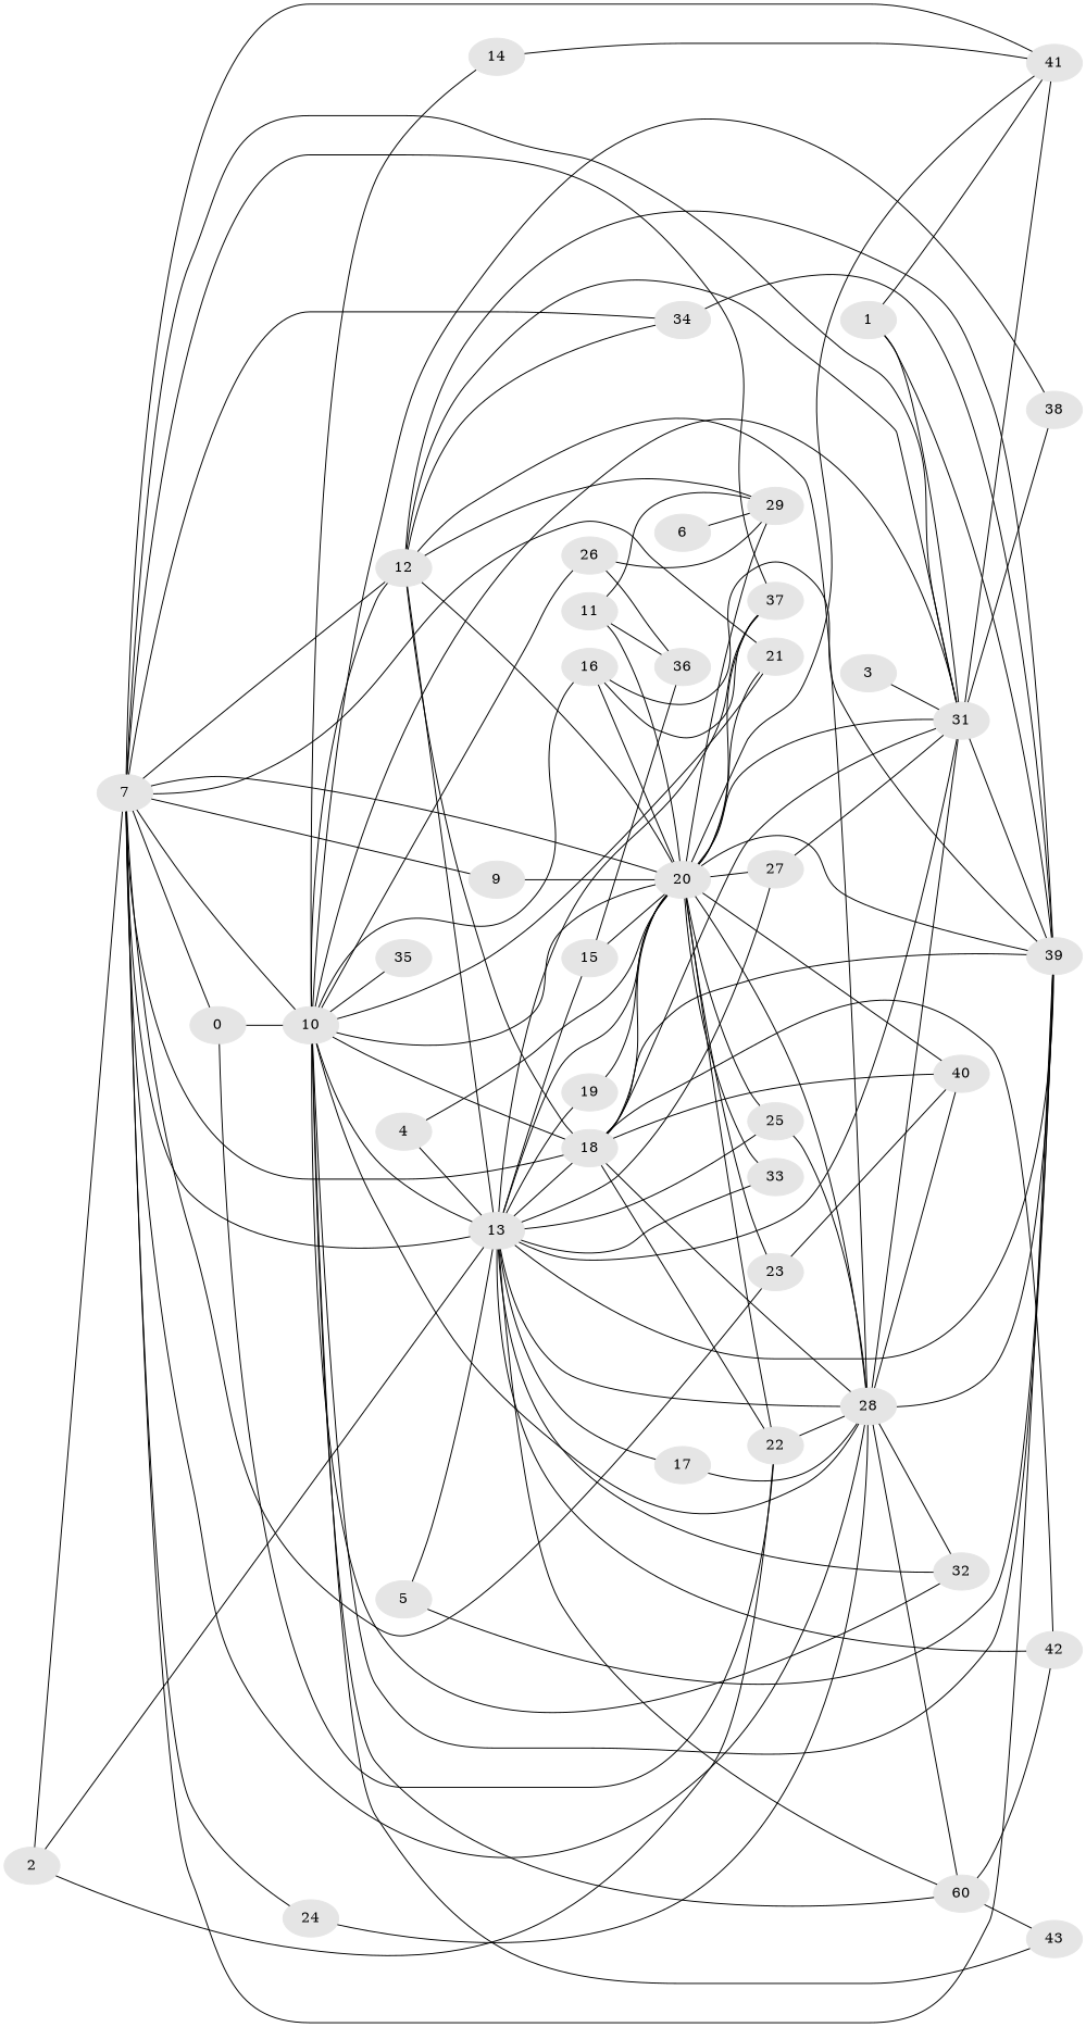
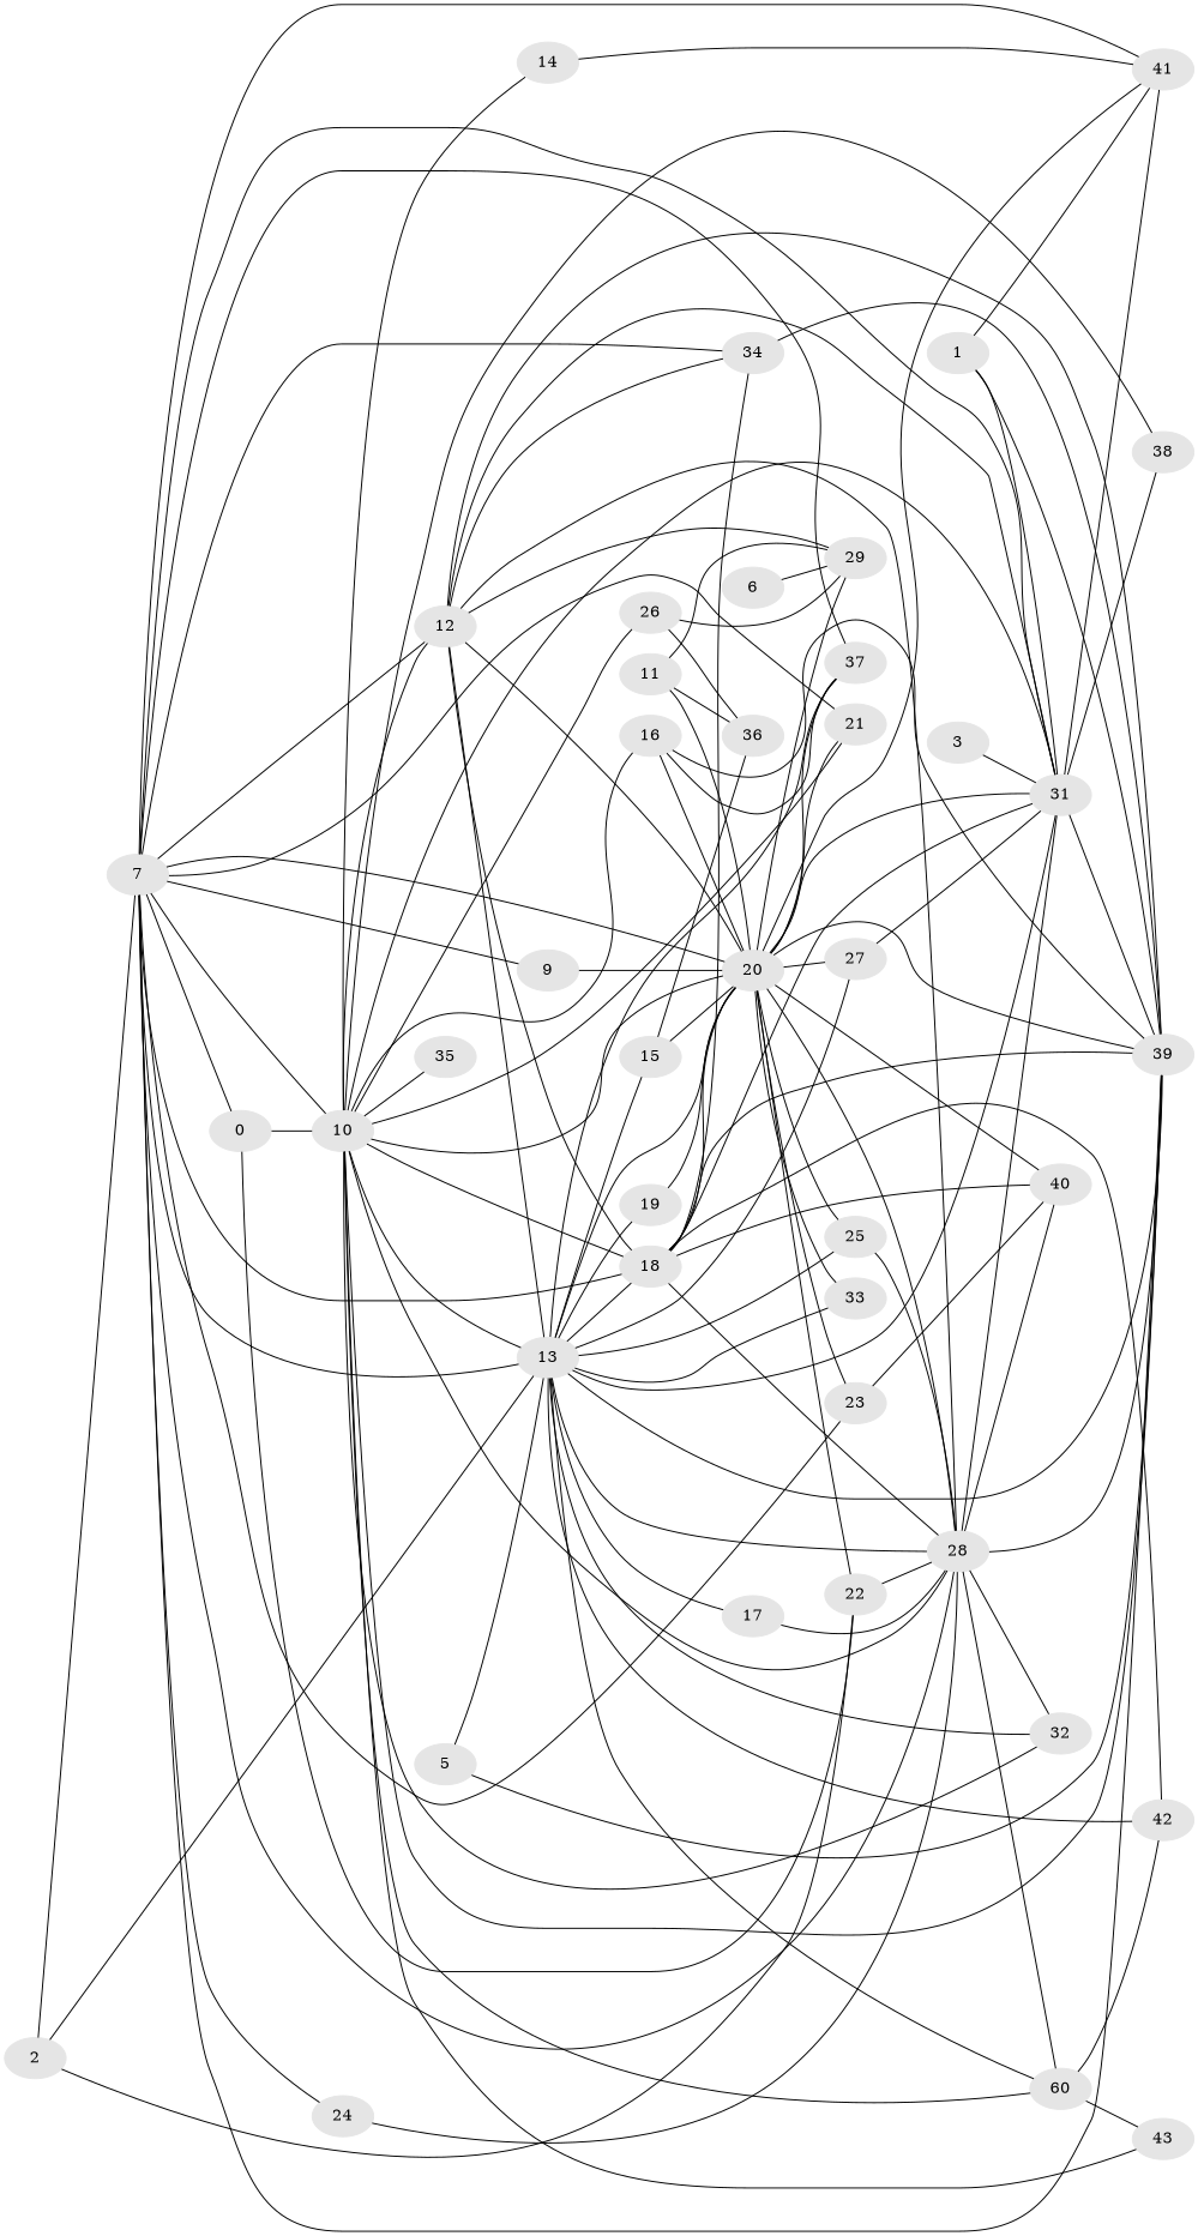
  graph {
    rankdir=LR
    node [color=gray90 style=filled]
    edge [weight=1.0]
    1
    31
    39
    41
    38
    2
    7
    13
    22
    20
    n11 [label=0]
    9
    10
    12
    18
    21
    23
    24
    28
    34
    37
    n22 [label=60]
    32
    15
    17
    19
    25
    27
    33
    42
    3
-   4
    29
    40
    5
    6
    14
    16
    26
    35
    43
    36
    11
    1 -- 31
    1 -- 39
    1 -- 41
    31 -- 39 [weight=2.0]
    31 -- 41
    31 -- 38
    2 -- 7
    2 -- 13
    2 -- 22
    7 -- 31
    7 -- 39 [weight=2.0]
    7 -- 41 [weight=2.0]
    7 -- 13
    7 -- 20 [weight=4.0]
    7 -- n11
    7 -- 9
    7 -- 10
    7 -- 12 [weight=2.0]
    7 -- 18
    7 -- 21
    7 -- 23
    7 -- 24
    7 -- 28
    7 -- 34
    7 -- 37
    13 -- 31
    13 -- 39 [weight=2.0]
    13 -- 20 [weight=5.0]
    13 -- 18
    13 -- 28 [weight=2.0]
    13 -- 37
    13 -- n22
    13 -- 32
    13 -- 15 [weight=2.0]
    13 -- 17
    13 -- 19
    13 -- 25
    13 -- 27
    13 -- 33
    13 -- 42
    22 -- 28
    20 -- 31 [weight=3.0]
    20 -- 39 [weight=2.0]
    20 -- 41
    20 -- 22
    20 -- 21
    20 -- 23 [weight=2.0]
    20 -- 28 [weight=3.0]
    20 -- 37 [weight=2.0]
    20 -- 25
    20 -- 27
    20 -- 33
    20 -- 29
    20 -- 40 [weight=2.0]
    n11 -- 22
    n11 -- 10
    9 -- 20
    10 -- 31
    10 -- 39 [weight=2.0]
    10 -- 38
    10 -- 13
    10 -- 20 [weight=2.0]
    10 -- 12
    10 -- 18
    10 -- 21 [weight=2.0]
    10 -- 28
    10 -- n22
    10 -- 32
    10 -- 14
    10 -- 16
    10 -- 26
    10 -- 35
    10 -- 43
    12 -- 31
    12 -- 39
    12 -- 13
    12 -- 20 [weight=3.0]
    12 -- 18
    12 -- 28
    12 -- 34
    12 -- 29
    18 -- 31
    18 -- 39
-   18 -- 22 [weight=2.0]
+   18 -- 34 [weight=2.0]
    18 -- 20 [weight=2.0]
    18 -- 28
    18 -- 42
    18 -- 40
    23 -- 40
    24 -- 28
    28 -- 31
    28 -- 39
    28 -- n22
    28 -- 32
    28 -- 40
    34 -- 39
    n22 -- 42
    n22 -- 43
    15 -- 20
    15 -- 36
    17 -- 28
    19 -- 20
    25 -- 28
    27 -- 31
    3 -- 31
-   4 -- 13
-   4 -- 20
    5 -- 39
    5 -- 13
    6 -- 29
    14 -- 41
    16 -- 39
    16 -- 20 [weight=2.0]
    16 -- 37
    26 -- 29
    26 -- 36
    11 -- 20 [weight=2.0]
    11 -- 29
    11 -- 36
  }
